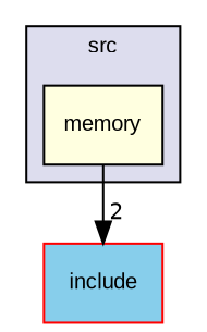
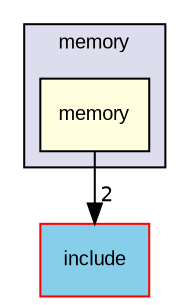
  digraph {
    compound=true
    fontname="Liberation Sans"
    node [fontname="Liberation Sans" fontsize=10 shape=box style=filled]
    n1 [fillcolor=lightyellow label=memory pencolor=black]
    n2 [color=red fillcolor=skyblue label=include]
    subgraph cluster_1 {
      bgcolor="#ddddee"
      fontsize=10
-     label=src
+     label=memory
      pencolor=black
      n1
    }
    n1 -> n2 [headlabel=2 labeldistance=1.5 labelfontname=Helvetica labelfontsize=10 fontname="Liberation Sans"]
  }
